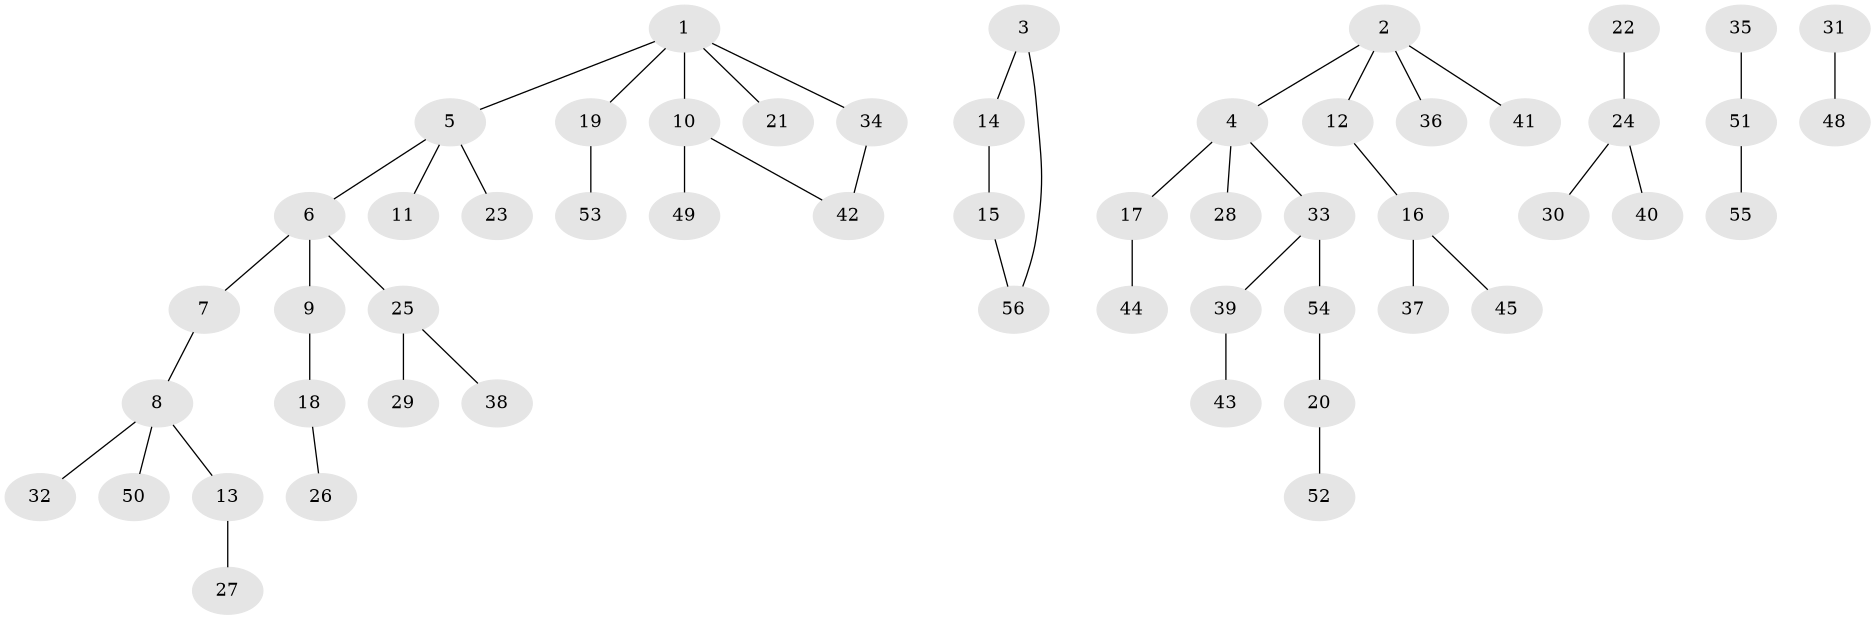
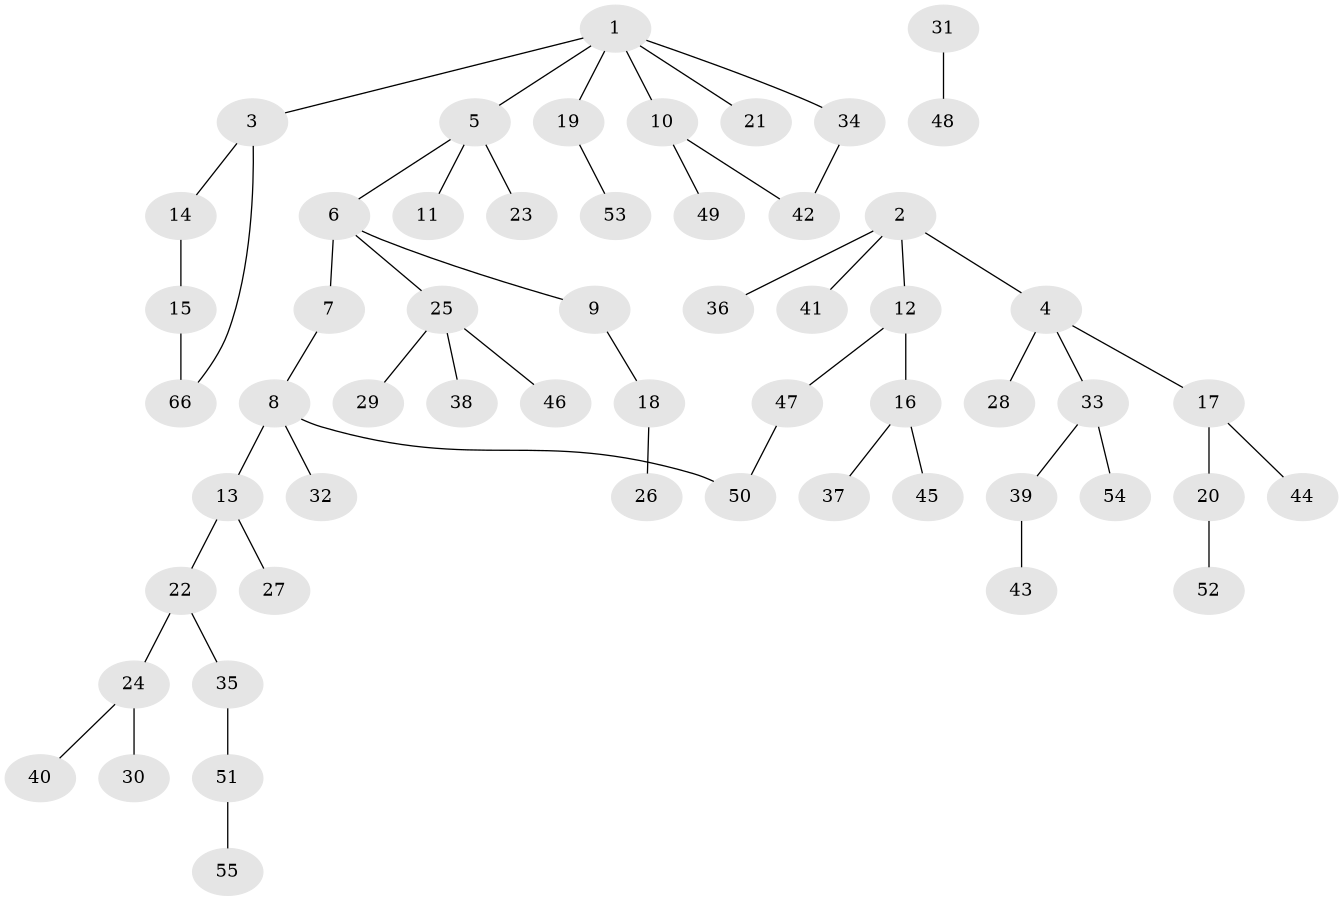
  graph {
    node [color=gray90 style=filled]
    1
    3
    5
    10
    19
    21
    34
    2
    4
    12
    36
    41
    14
-   56
+   56 [label=66]
    6
    11
    23
    42
    49
    53
    17
    28
    33
    16
+   47
    15
    20
    44
    39
    54
    7
    9
    25
    8
    18
    29
    38
+   46
    13
    32
    50
    22
    27
    26
    37
    45
    24
    35
    31
    48
    52
    30
    40
    51
    43
    55
+   1 -- 3
    1 -- 5
    1 -- 10
    1 -- 19
    1 -- 21
    1 -- 34
    3 -- 14
    3 -- 56
    5 -- 6
    5 -- 11
    5 -- 23
    10 -- 42
    10 -- 49
    19 -- 53
    34 -- 42
    2 -- 4
    2 -- 12
    2 -- 36
    2 -- 41
    4 -- 17
    4 -- 28
    4 -- 33
    12 -- 16
+   12 -- 47
    14 -- 15
    6 -- 7
    6 -- 9
    6 -- 25
-   54 -- 20
+   17 -- 20
    17 -- 44
    33 -- 39
    33 -- 54
    16 -- 37
    16 -- 45
+   47 -- 50
    15 -- 56
    20 -- 52
    39 -- 43
    7 -- 8
    9 -- 18
    25 -- 29
    25 -- 38
+   25 -- 46
    8 -- 13
    8 -- 32
    8 -- 50
    18 -- 26
+   13 -- 22
    13 -- 27
    22 -- 24
+   22 -- 35
    24 -- 30
    24 -- 40
    35 -- 51
    31 -- 48
    51 -- 55
  }
